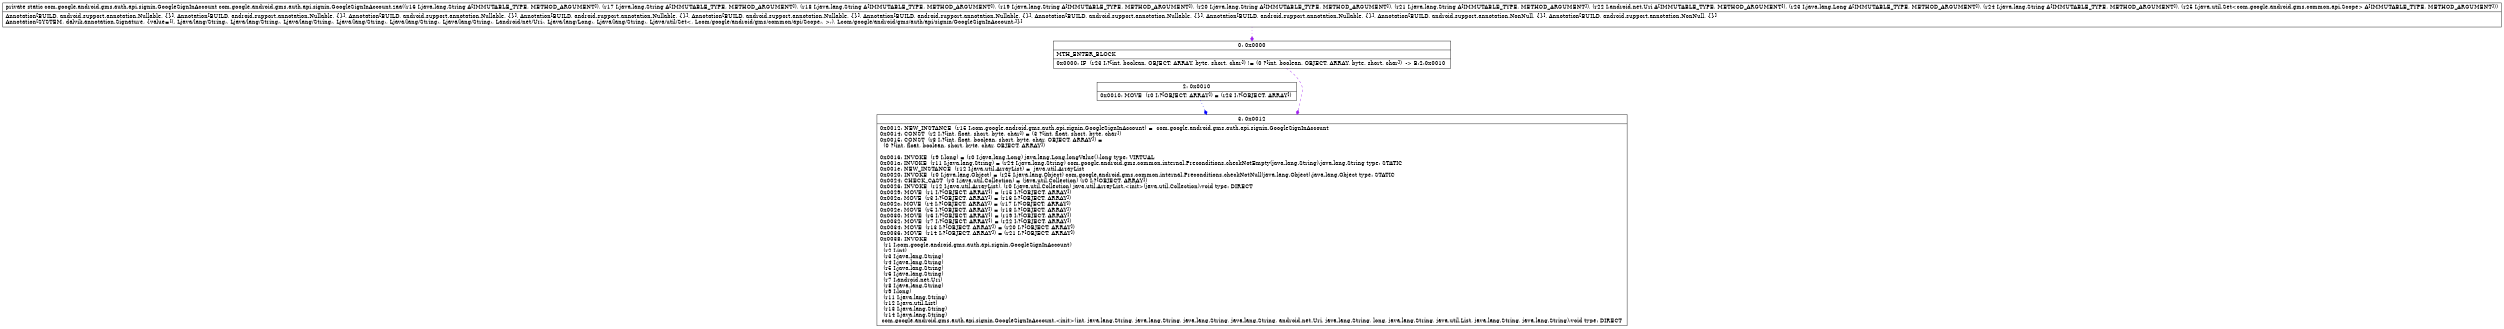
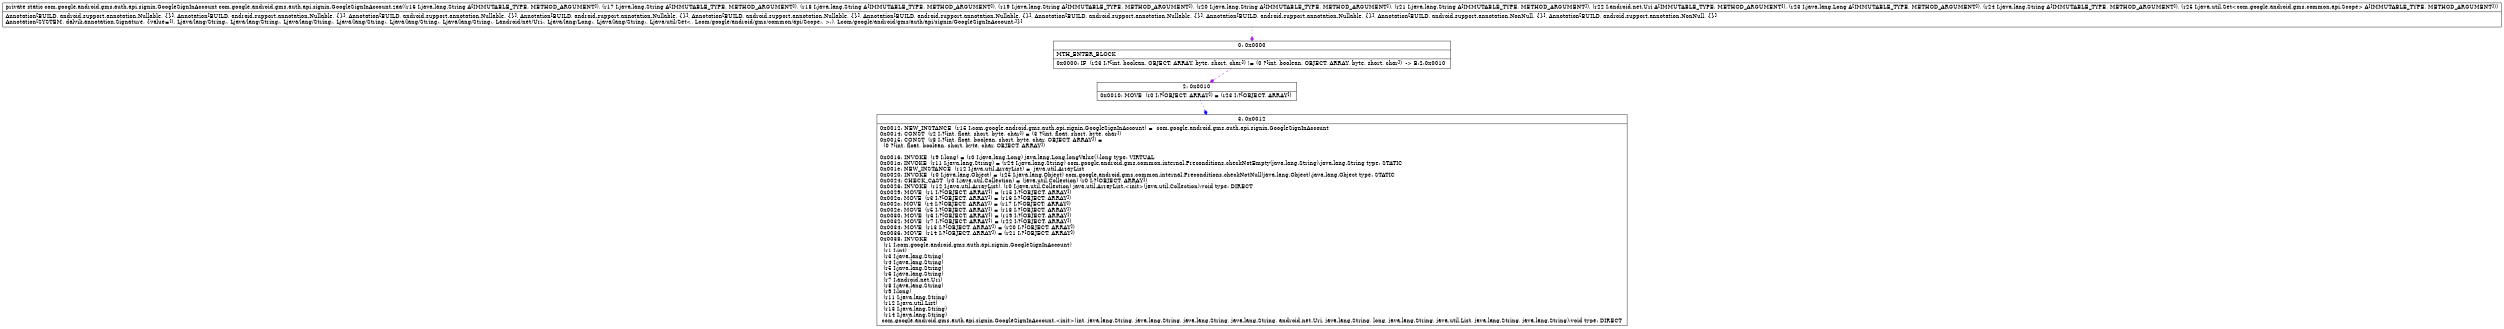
  digraph {
    node [shape=record]
    edge [arrowhead=diamond color=purple style=dotted]
    n1 [label="{0\:\ 0x0000|MTH_ENTER_BLOCK\l|0x0000: IF  (r23 I:?[int, boolean, OBJECT, ARRAY, byte, short, char]) != (0 ?[int, boolean, OBJECT, ARRAY, byte, short, char])  \-\> B:2:0x0010 \l}"]
    n2 [label="{2\:\ 0x0010|0x0010: MOVE  (r0 I:?[OBJECT, ARRAY]) = (r23 I:?[OBJECT, ARRAY]) \l}"]
-   n3 [label="{3\:\ 0x0012|0x0012: NEW_INSTANCE  (r15 I:com.google.android.gms.auth.api.signin.GoogleSignInAccount) =  com.google.android.gms.auth.api.signin.GoogleSignInAccount \l0x0014: CONST  (r2 I:?[int, float, short, byte, char]) = (3 ?[int, float, short, byte, char]) \l0x0015: CONST  (r8 I:?[int, float, boolean, short, byte, char, OBJECT, ARRAY]) = \l  (0 ?[int, float, boolean, short, byte, char, OBJECT, ARRAY])\l \l0x0016: INVOKE  (r9 I:long) = (r0 I:java.lang.Long) java.lang.Long.longValue():long type: VIRTUAL \l0x001a: INVOKE  (r11 I:java.lang.String) = (r24 I:java.lang.String) com.google.android.gms.common.internal.Preconditions.checkNotEmpty(java.lang.String):java.lang.String type: STATIC \l0x001e: NEW_INSTANCE  (r12 I:java.util.ArrayList) =  java.util.ArrayList \l0x0020: INVOKE  (r0 I:java.lang.Object) = (r25 I:java.lang.Object) com.google.android.gms.common.internal.Preconditions.checkNotNull(java.lang.Object):java.lang.Object type: STATIC \l0x0024: CHECK_CAST  (r0 I:java.util.Collection) = (java.util.Collection) (r0 I:?[OBJECT, ARRAY]) \l0x0026: INVOKE  (r12 I:java.util.ArrayList), (r0 I:java.util.Collection) java.util.ArrayList.\<init\>(java.util.Collection):void type: DIRECT \l0x0029: MOVE  (r1 I:?[OBJECT, ARRAY]) = (r15 I:?[OBJECT, ARRAY]) \l0x002a: MOVE  (r3 I:?[OBJECT, ARRAY]) = (r16 I:?[OBJECT, ARRAY]) \l0x002c: MOVE  (r4 I:?[OBJECT, ARRAY]) = (r17 I:?[OBJECT, ARRAY]) \l0x002e: MOVE  (r5 I:?[OBJECT, ARRAY]) = (r18 I:?[OBJECT, ARRAY]) \l0x0030: MOVE  (r6 I:?[OBJECT, ARRAY]) = (r19 I:?[OBJECT, ARRAY]) \l0x0032: MOVE  (r7 I:?[OBJECT, ARRAY]) = (r22 I:?[OBJECT, ARRAY]) \l0x0034: MOVE  (r13 I:?[OBJECT, ARRAY]) = (r20 I:?[OBJECT, ARRAY]) \l0x0036: MOVE  (r14 I:?[OBJECT, ARRAY]) = (r21 I:?[OBJECT, ARRAY]) \l0x0038: INVOKE  \l  (r1 I:com.google.android.gms.auth.api.signin.GoogleSignInAccount)\l  (r2 I:int)\l  (r3 I:java.lang.String)\l  (r4 I:java.lang.String)\l  (r5 I:java.lang.String)\l  (r6 I:java.lang.String)\l  (r7 I:android.net.Uri)\l  (r8 I:java.lang.String)\l  (r9 I:long)\l  (r11 I:java.lang.String)\l  (r12 I:java.util.List)\l  (r13 I:java.lang.String)\l  (r14 I:java.lang.String)\l com.google.android.gms.auth.api.signin.GoogleSignInAccount.\<init\>(int, java.lang.String, java.lang.String, java.lang.String, java.lang.String, android.net.Uri, java.lang.String, long, java.lang.String, java.util.List, java.lang.String, java.lang.String):void type: DIRECT \l}"]
+   n3 [label="{3\:\ 0x0012|0x0012: NEW_INSTANCE  (r15 I:com.google.android.gms.auth.api.signin.GoogleSignInAccount) =  com.google.android.gms.auth.api.signin.GoogleSignInAccount \l0x0014: CONST  (r2 I:?[int, float, short, byte, char]) = (3 ?[int, float, short, byte, char]) \l0x0015: CONST  (r8 I:?[int, float, boolean, short, byte, char, OBJECT, ARRAY]) = \l  (0 ?[int, float, boolean, short, byte, char, OBJECT, ARRAY])\l \l0x0016: INVOKE  (r9 I:long) = (r0 I:java.lang.Long) java.lang.Long.longValue():long type: VIRTUAL \l0x001a: INVOKE  (r11 I:java.lang.String) = (r24 I:java.lang.String) com.google.android.gms.common.internal.Preconditions.checkNotEmpty(java.lang.String):java.lang.String type: STATIC \l0x001e: NEW_INSTANCE  (r12 I:java.util.ArrayList) =  java.util.ArrayList \l0x0020: INVOKE  (r0 I:java.lang.Object) = (r25 I:java.lang.Object) com.google.android.gms.common.internal.Preconditions.checkNotNull(java.lang.Object):java.lang.Object type: STATIC \l0x0024: CHECK_CAST  (r0 I:java.util.Collection) = (java.util.Collection) (r0 I:?[OBJECT, ARRAY]) \l0x0026: INVOKE  (r12 I:java.util.ArrayList), (r0 I:java.util.Collection) java.util.ArrayList.\<init\>(java.util.Collection):void type: DIRECT \l0x0029: MOVE  (r1 I:?[OBJECT, ARRAY]) = (r15 I:?[OBJECT, ARRAY]) \l0x002a: MOVE  (r3 I:?[OBJECT, ARRAY]) = (r16 I:?[OBJECT, ARRAY]) \l0x002c: MOVE  (r4 I:?[OBJECT, ARRAY]) = (r17 I:?[OBJECT, ARRAY]) \l0x002e: MOVE  (r5 I:?[OBJECT, ARRAY]) = (r18 I:?[OBJECT, ARRAY]) \l0x0030: MOVE  (r6 I:?[OBJECT, ARRAY]) = (r19 I:?[OBJECT, ARRAY]) \l0x0032: MOVE  (r7 I:?[OBJECT, ARRAY]) = (r22 I:?[OBJECT, ARRAY]) \l0x0034: MOVE  (r13 I:?[OBJECT, ARRAY]) = (r20 I:?[OBJECT, ARRAY]) \l0x0036: MOVE  (r14 I:?[OBJECT, ARRAY]) = (r21 I:?[OBJECT, ARRAY]) \l0x0038: INVOKE  \l  (r1 I:com.google.android.gms.auth.api.signin.GoogleSignInAccount)\l  (r1 I:int)\l  (r3 I:java.lang.String)\l  (r4 I:java.lang.String)\l  (r5 I:java.lang.String)\l  (r6 I:java.lang.String)\l  (r7 I:android.net.Uri)\l  (r8 I:java.lang.String)\l  (r9 I:long)\l  (r11 I:java.lang.String)\l  (r12 I:java.util.List)\l  (r13 I:java.lang.String)\l  (r14 I:java.lang.String)\l com.google.android.gms.auth.api.signin.GoogleSignInAccount.\<init\>(int, java.lang.String, java.lang.String, java.lang.String, java.lang.String, android.net.Uri, java.lang.String, long, java.lang.String, java.util.List, java.lang.String, java.lang.String):void type: DIRECT \l}"]
    n4 [label="{private static com.google.android.gms.auth.api.signin.GoogleSignInAccount com.google.android.gms.auth.api.signin.GoogleSignInAccount.zaa((r16 I:java.lang.String A[IMMUTABLE_TYPE, METHOD_ARGUMENT]), (r17 I:java.lang.String A[IMMUTABLE_TYPE, METHOD_ARGUMENT]), (r18 I:java.lang.String A[IMMUTABLE_TYPE, METHOD_ARGUMENT]), (r19 I:java.lang.String A[IMMUTABLE_TYPE, METHOD_ARGUMENT]), (r20 I:java.lang.String A[IMMUTABLE_TYPE, METHOD_ARGUMENT]), (r21 I:java.lang.String A[IMMUTABLE_TYPE, METHOD_ARGUMENT]), (r22 I:android.net.Uri A[IMMUTABLE_TYPE, METHOD_ARGUMENT]), (r23 I:java.lang.Long A[IMMUTABLE_TYPE, METHOD_ARGUMENT]), (r24 I:java.lang.String A[IMMUTABLE_TYPE, METHOD_ARGUMENT]), (r25 I:java.util.Set\<com.google.android.gms.common.api.Scope\> A[IMMUTABLE_TYPE, METHOD_ARGUMENT]))  | Annotation[BUILD, android.support.annotation.Nullable, \{\}], Annotation[BUILD, android.support.annotation.Nullable, \{\}], Annotation[BUILD, android.support.annotation.Nullable, \{\}], Annotation[BUILD, android.support.annotation.Nullable, \{\}], Annotation[BUILD, android.support.annotation.Nullable, \{\}], Annotation[BUILD, android.support.annotation.Nullable, \{\}], Annotation[BUILD, android.support.annotation.Nullable, \{\}], Annotation[BUILD, android.support.annotation.Nullable, \{\}], Annotation[BUILD, android.support.annotation.NonNull, \{\}], Annotation[BUILD, android.support.annotation.NonNull, \{\}]\lAnnotation[SYSTEM, dalvik.annotation.Signature, \{value=[(, Ljava\/lang\/String;, Ljava\/lang\/String;, Ljava\/lang\/String;, Ljava\/lang\/String;, Ljava\/lang\/String;, Ljava\/lang\/String;, Landroid\/net\/Uri;, Ljava\/lang\/Long;, Ljava\/lang\/String;, Ljava\/util\/Set\<, Lcom\/google\/android\/gms\/common\/api\/Scope;, \>;), Lcom\/google\/android\/gms\/auth\/api\/signin\/GoogleSignInAccount;]\}]\l}"]
-   n1 -> n3 [style=dashed]
+   n1 -> n2 [style=dashed]
    n2 -> n3 [color=blue]
    n4 -> n1
  }
